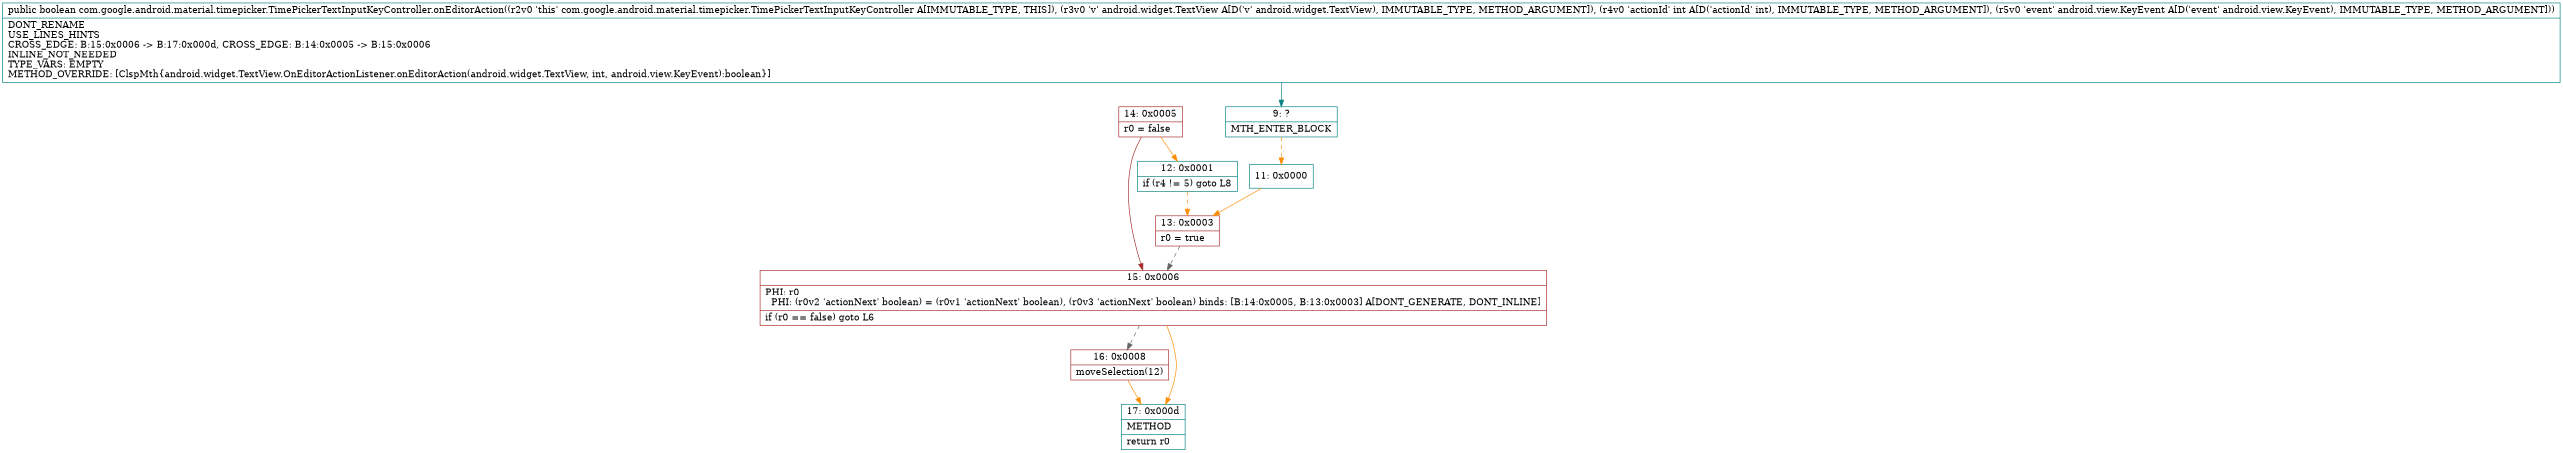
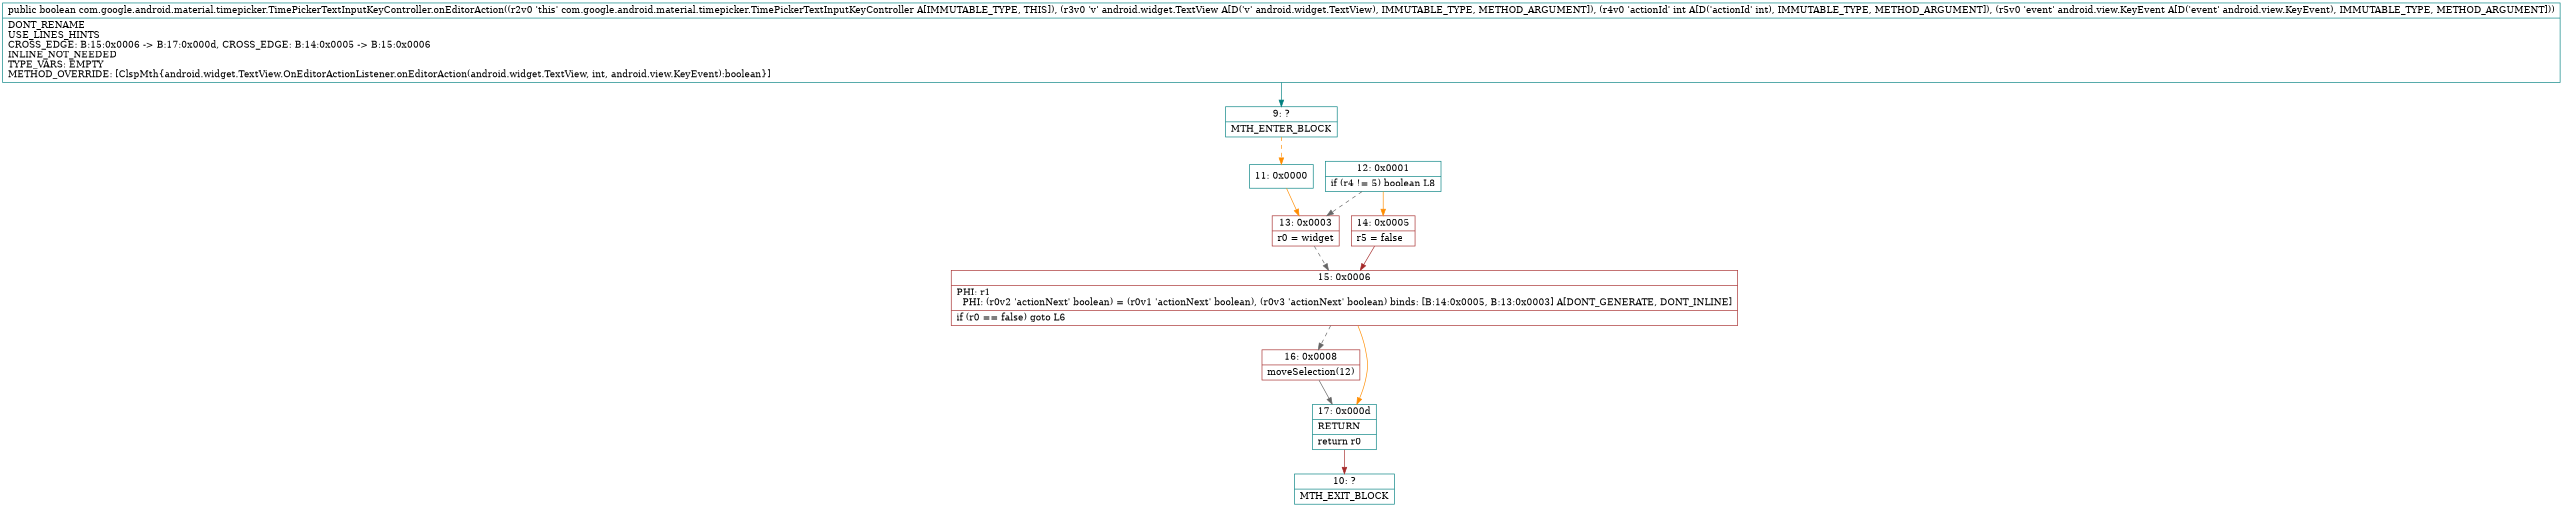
  digraph {
    node [color=teal shape=record]
    edge [color=darkorange]
    n1 [label="{9\:\ ?|MTH_ENTER_BLOCK\l}"]
    n2 [label="{11\:\ 0x0000}"]
-   n3 [color=brown label="{13\:\ 0x0003|r0 = true\l}"]
-   n4 [label="{12\:\ 0x0001|if (r4 != 5) goto L8\l}"]
-   n5 [color=brown label="{14\:\ 0x0005|r0 = false\l}"]
-   n6 [color=brown label="{15\:\ 0x0006|PHI: r0 \l  PHI: (r0v2 'actionNext' boolean) = (r0v1 'actionNext' boolean), (r0v3 'actionNext' boolean) binds: [B:14:0x0005, B:13:0x0003] A[DONT_GENERATE, DONT_INLINE]\l|if (r0 == false) goto L6\l}"]
+   n3 [color=brown label="{13\:\ 0x0003|r0 = widget\l}"]
+   n4 [label="{12\:\ 0x0001|if (r4 != 5) boolean L8\l}"]
+   n5 [color=brown label="{14\:\ 0x0005|r5 = false\l}"]
+   n6 [color=brown label="{15\:\ 0x0006|PHI: r1 \l  PHI: (r0v2 'actionNext' boolean) = (r0v1 'actionNext' boolean), (r0v3 'actionNext' boolean) binds: [B:14:0x0005, B:13:0x0003] A[DONT_GENERATE, DONT_INLINE]\l|if (r0 == false) goto L6\l}"]
    n7 [color=brown label="{16\:\ 0x0008|moveSelection(12)\l}"]
-   n8 [label="{17\:\ 0x000d|METHOD\l|return r0\l}"]
+   n8 [label="{17\:\ 0x000d|RETURN\l|return r0\l}"]
+   n9 [label="{10\:\ ?|MTH_EXIT_BLOCK\l}"]
    n10 [label="{public boolean com.google.android.material.timepicker.TimePickerTextInputKeyController.onEditorAction((r2v0 'this' com.google.android.material.timepicker.TimePickerTextInputKeyController A[IMMUTABLE_TYPE, THIS]), (r3v0 'v' android.widget.TextView A[D('v' android.widget.TextView), IMMUTABLE_TYPE, METHOD_ARGUMENT]), (r4v0 'actionId' int A[D('actionId' int), IMMUTABLE_TYPE, METHOD_ARGUMENT]), (r5v0 'event' android.view.KeyEvent A[D('event' android.view.KeyEvent), IMMUTABLE_TYPE, METHOD_ARGUMENT]))  | DONT_RENAME\lUSE_LINES_HINTS\lCROSS_EDGE: B:15:0x0006 \-\> B:17:0x000d, CROSS_EDGE: B:14:0x0005 \-\> B:15:0x0006\lINLINE_NOT_NEEDED\lTYPE_VARS: EMPTY\lMETHOD_OVERRIDE: [ClspMth\{android.widget.TextView.OnEditorActionListener.onEditorAction(android.widget.TextView, int, android.view.KeyEvent):boolean\}]\l}"]
    n1 -> n2 [style=dashed]
    n2 -> n3
    n3 -> n6 [color=gray40 style=dashed]
-   n4 -> n3 [style=dashed]
-   n5 -> n4
+   n4 -> n3 [color=gray40 style=dashed]
+   n4 -> n5
    n5 -> n6 [color=brown]
    n6 -> n7 [color=gray40 style=dashed]
    n6 -> n8
-   n7 -> n8
+   n7 -> n8 [color=gray40]
+   n8 -> n9 [color=brown]
    n10 -> n1 [color=teal]
  }
